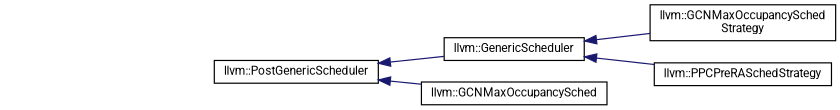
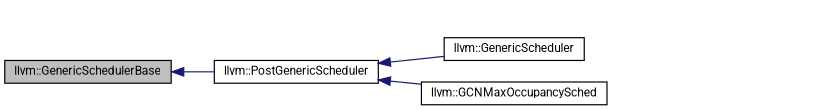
  digraph {
    fontname=Roboto
    rankdir=LR
    node [color=black fontname=Roboto fontsize=10 shape=box]
    edge [color=midnightblue dir=back fontname=Roboto fontsize=10 labelfontname=Helvetica labelfontsize=10 style=solid]
+   n1 [fillcolor=grey75 fontcolor=black height=0.2 label="llvm::GenericSchedulerBase" style=filled width=0.4]
    n2 [height=0.2 label="llvm::PostGenericScheduler" width=0.4]
    n3 [height=0.2 label="llvm::GenericScheduler" width=0.4]
-   n4 [height=0.2 label="llvm::GCNMaxOccupancySched\lStrategy" width=0.4]
-   n5 [height=0.2 label="llvm::PPCPreRASchedStrategy" width=0.4]
    n6 [height=0.2 label="llvm::GCNMaxOccupancySched" width=0.4]
+   n1 -> n2
    n2 -> n3
    n2 -> n6
-   n3 -> n4
-   n3 -> n5
  }
